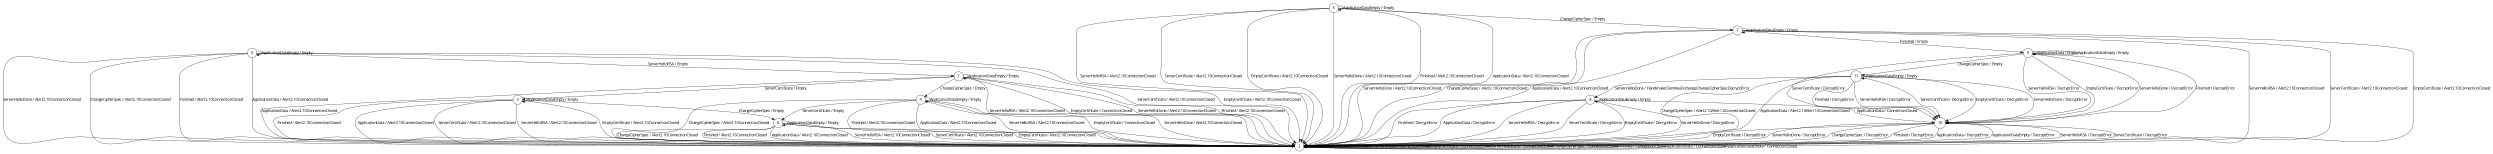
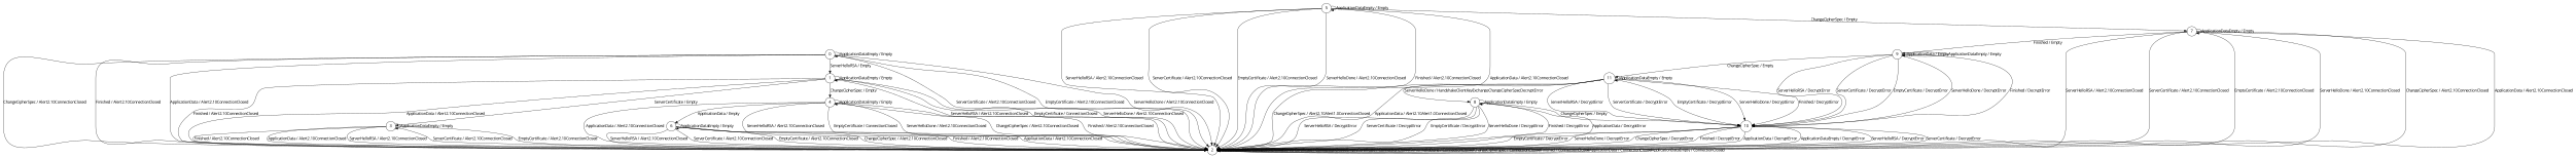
  digraph {
    fontname="Open Sans"
    node [fontname="Open Sans" shape=circle]
    edge [fontname="Open Sans"]
    n1 [label=0]
    n2 [label=1]
    n3 [label=2]
    n4 [label=3]
    n5 [label=4]
    n6 [label=6]
    n7 [label=5]
    n8 [label=7]
    n9 [label=9]
    n10 [label=8]
    n11 [label=10]
    n12 [label=11]
    n1 -> n1 [label="ApplicationDataEmpty / Empty"]
    n1 -> n2 [label="ServerHelloRSA / Empty"]
    n1 -> n3 [label="ServerCertificate / Alert2.10ConnectionClosed"]
    n1 -> n3 [label="EmptyCertificate / Alert2.10ConnectionClosed"]
    n1 -> n3 [label="ServerHelloDone / Alert2.10ConnectionClosed"]
    n1 -> n3 [label="ChangeCipherSpec / Alert2.10ConnectionClosed"]
    n1 -> n3 [label="Finished / Alert2.10ConnectionClosed"]
    n1 -> n3 [label="ApplicationData / Alert2.10ConnectionClosed"]
    n2 -> n2 [label="ApplicationDataEmpty / Empty"]
    n2 -> n3 [label="ServerHelloRSA / Alert2.10ConnectionClosed"]
    n2 -> n3 [label="EmptyCertificate / ConnectionClosed"]
    n2 -> n3 [label="ServerHelloDone / Alert2.10ConnectionClosed"]
    n2 -> n3 [label="Finished / Alert2.10ConnectionClosed"]
    n2 -> n3 [label="ApplicationData / Alert2.10ConnectionClosed"]
    n2 -> n4 [label="ServerCertificate / Empty"]
    n2 -> n5 [label="ChangeCipherSpec / Empty"]
    n3 -> n3 [label="ServerHelloRSA / ConnectionClosed"]
    n3 -> n3 [label="ServerCertificate / ConnectionClosed"]
    n3 -> n3 [label="EmptyCertificate / ConnectionClosed"]
    n3 -> n3 [label="ServerHelloDone / ConnectionClosed"]
    n3 -> n3 [label="ChangeCipherSpec / ConnectionClosed"]
    n3 -> n3 [label="Finished / ConnectionClosed"]
    n3 -> n3 [label="ApplicationData / ConnectionClosed"]
    n3 -> n3 [label="ApplicationDataEmpty / ConnectionClosed"]
    n4 -> n3 [label="ServerHelloRSA / Alert2.10ConnectionClosed"]
    n4 -> n3 [label="ServerCertificate / Alert2.10ConnectionClosed"]
    n4 -> n3 [label="EmptyCertificate / Alert2.10ConnectionClosed"]
    n4 -> n3 [label="Finished / Alert2.10ConnectionClosed"]
    n4 -> n3 [label="ApplicationData / Alert2.10ConnectionClosed"]
    n4 -> n4 [label="ApplicationDataEmpty / Empty"]
-   n4 -> n6 [label="ChangeCipherSpec / Empty"]
    n5 -> n3 [label="ServerHelloRSA / Alert2.10ConnectionClosed"]
    n5 -> n3 [label="EmptyCertificate / ConnectionClosed"]
    n5 -> n3 [label="ServerHelloDone / Alert2.10ConnectionClosed"]
    n5 -> n3 [label="ChangeCipherSpec / Alert2.10ConnectionClosed"]
    n5 -> n3 [label="Finished / Alert2.10ConnectionClosed"]
    n5 -> n3 [label="ApplicationData / Alert2.10ConnectionClosed"]
    n5 -> n5 [label="ApplicationDataEmpty / Empty"]
-   n5 -> n6 [label="ServerCertificate / Empty"]
+   n5 -> n6 [label="ApplicationData / Empty"]
    n6 -> n3 [label="ServerHelloRSA / Alert2.10ConnectionClosed"]
    n6 -> n3 [label="ServerCertificate / Alert2.10ConnectionClosed"]
    n6 -> n3 [label="EmptyCertificate / Alert2.10ConnectionClosed"]
    n6 -> n3 [label="ChangeCipherSpec / Alert2.10ConnectionClosed"]
    n6 -> n3 [label="Finished / Alert2.10ConnectionClosed"]
    n6 -> n3 [label="ApplicationData / Alert2.10ConnectionClosed"]
    n6 -> n6 [label="ApplicationDataEmpty / Empty"]
    n7 -> n3 [label="ServerHelloRSA / Alert2.10ConnectionClosed"]
    n7 -> n3 [label="ServerCertificate / Alert2.10ConnectionClosed"]
    n7 -> n3 [label="EmptyCertificate / Alert2.10ConnectionClosed"]
    n7 -> n3 [label="ServerHelloDone / Alert2.10ConnectionClosed"]
    n7 -> n3 [label="Finished / Alert2.10ConnectionClosed"]
    n7 -> n3 [label="ApplicationData / Alert2.10ConnectionClosed"]
    n7 -> n7 [label="ApplicationDataEmpty / Empty"]
    n7 -> n8 [label="ChangeCipherSpec / Empty"]
    n8 -> n3 [label="ServerHelloRSA / Alert2.10ConnectionClosed"]
    n8 -> n3 [label="ServerCertificate / Alert2.10ConnectionClosed"]
    n8 -> n3 [label="EmptyCertificate / Alert2.10ConnectionClosed"]
    n8 -> n3 [label="ServerHelloDone / Alert2.10ConnectionClosed"]
    n8 -> n3 [label="ChangeCipherSpec / Alert2.10ConnectionClosed"]
    n8 -> n3 [label="ApplicationData / Alert2.10ConnectionClosed"]
    n8 -> n8 [label="ApplicationDataEmpty / Empty"]
    n8 -> n9 [label="Finished / Empty"]
    n9 -> n9 [label="ApplicationData / Empty"]
    n9 -> n9 [label="ApplicationDataEmpty / Empty"]
    n9 -> n11 [label="ServerHelloRSA / DecryptError"]
    n9 -> n11 [label="ServerCertificate / DecryptError"]
    n9 -> n11 [label="EmptyCertificate / DecryptError"]
    n9 -> n11 [label="ServerHelloDone / DecryptError"]
    n9 -> n11 [label="Finished / DecryptError"]
    n9 -> n12 [label="ChangeCipherSpec / Empty"]
    n10 -> n3 [label="ServerHelloRSA / DecryptError"]
    n10 -> n3 [label="ServerCertificate / DecryptError"]
    n10 -> n3 [label="EmptyCertificate / DecryptError"]
    n10 -> n3 [label="ServerHelloDone / DecryptError"]
    n10 -> n3 [label="Finished / DecryptError"]
    n10 -> n3 [label="ApplicationData / DecryptError"]
    n10 -> n10 [label="ApplicationDataEmpty / Empty"]
-   n10 -> n11 [label="ApplicationData / ConnectionClosed"]
+   n10 -> n11 [label="ChangeCipherSpec / Empty"]
    n11 -> n3 [label="ServerHelloRSA / DecryptError"]
    n11 -> n3 [label="ServerCertificate / DecryptError"]
    n11 -> n3 [label="EmptyCertificate / DecryptError"]
    n11 -> n3 [label="ServerHelloDone / DecryptError"]
    n11 -> n3 [label="ChangeCipherSpec / DecryptError"]
    n11 -> n3 [label="Finished / DecryptError"]
    n11 -> n3 [label="ApplicationData / DecryptError"]
    n11 -> n3 [label="ApplicationDataEmpty / DecryptError"]
    n12 -> n3 [label="ChangeCipherSpec / Alert2.10Alert1.0ConnectionClosed"]
    n12 -> n3 [label="ApplicationData / Alert2.10Alert1.0ConnectionClosed"]
    n12 -> n10 [label="ServerHelloDone / HandshakeClientKeyExchangeChangeCipherSpecDecryptError"]
    n12 -> n11 [label="ServerHelloRSA / DecryptError"]
    n12 -> n11 [label="ServerCertificate / DecryptError"]
    n12 -> n11 [label="EmptyCertificate / DecryptError"]
    n12 -> n11 [label="ServerHelloDone / DecryptError"]
    n12 -> n11 [label="Finished / DecryptError"]
    n12 -> n12 [label="ApplicationDataEmpty / Empty"]
  }
